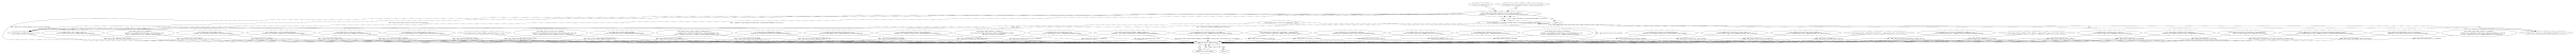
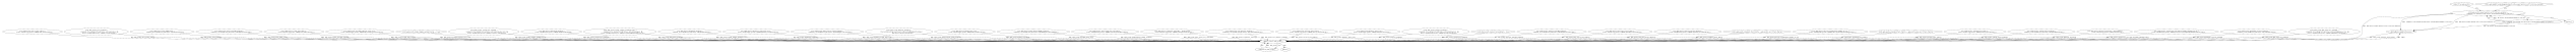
  digraph {
    fontname="Source Code Pro"
    node [fontname="Source Code Pro"]
    edge [fontname="Source Code Pro"]
    n1 [label="(Call,web_prefs.experimental_notifications_enabled =\n      command_line.HasSwitch(switches::kEnableDesktopNotifications))"]
    n2 [label="(Call,command_line.HasSwitch(switches::kEnableDesktopNotifications))"]
    n3 [label="(Return,return web_prefs;)"]
    n4 [label="(MethodReturn,WebPreferences)"]
    n5 [label="(Block,)"]
-   n6 [label="(Identifier,switches::kEnableDesktopNotifications)"]
    n7 [label="(Identifier,web_prefs)"]
    n8 [label="(Block,)"]
    n9 [label="(Identifier,web_prefs)"]
    n10 [label="(Call,web_prefs.serif_font_family =\n      prefs->GetString(prefs::kWebKitSerifFontFamily))"]
    n11 [label="(Call,web_prefs.java_enabled =\n        !command_line.HasSwitch(switches::kDisableJava) &&\n        prefs->GetBoolean(prefs::kWebKitJavaEnabled))"]
    n12 [label="(Call,web_prefs.uses_page_cache =\n        command_line.HasSwitch(switches::kEnableFastback))"]
    n13 [label="(Call,web_prefs.local_storage_enabled =\n      command_line.HasSwitch(switches::kEnableLocalStorage))"]
    n14 [label="(Call,web_prefs.fixed_font_family =\n      prefs->GetString(prefs::kWebKitFixedFontFamily))"]
    n15 [label="(Call,web_prefs.minimum_logical_font_size =\n      prefs->GetInteger(prefs::kWebKitMinimumLogicalFontSize))"]
    n16 [label="(Call,web_prefs.loads_images_automatically = true)"]
    n17 [label="(Call,web_prefs.javascript_enabled =\n        !command_line.HasSwitch(switches::kDisableJavaScript) &&\n        prefs->GetBoolean(prefs::kWebKitJavascriptEnabled))"]
    n18 [label="(Call,web_prefs.dom_paste_enabled =\n      prefs->GetBoolean(prefs::kWebKitDomPasteEnabled))"]
    n19 [label="(Call,web_prefs.loads_images_automatically =\n        !command_line.HasSwitch(switches::kDisableImages) &&\n        prefs->GetBoolean(prefs::kWebKitLoadsImagesAutomatically))"]
    n20 [label="(Call,web_prefs.databases_enabled =\n      command_line.HasSwitch(switches::kEnableDatabases))"]
    n21 [label="(Call,web_prefs.default_fixed_font_size =\n      prefs->GetInteger(prefs::kWebKitDefaultFixedFontSize))"]
    n22 [label="(Call,web_prefs.application_cache_enabled =\n        command_line.HasSwitch(switches::kEnableApplicationCache))"]
    n23 [label="(Call,web_prefs.default_encoding =\n      CharacterEncoding::GetCanonicalEncodingNameByAliasName(\n          web_prefs.default_encoding))"]
    n24 [label="(Call,web_prefs.minimum_font_size =\n      prefs->GetInteger(prefs::kWebKitMinimumFontSize))"]
    n25 [label="(Call,web_prefs.experimental_webgl_enabled =\n       command_line.HasSwitch(switches::kEnableExperimentalWebGL))"]
    n26 [label="(Call,web_prefs.text_areas_are_resizable =\n      prefs->GetBoolean(prefs::kWebKitTextAreasAreResizable))"]
    n27 [label="(Call,web_prefs.inspector_settings = WideToUTF8(\n      prefs->GetString(prefs::kWebKitInspectorSettings)))"]
    n28 [label="(Call,web_prefs.xss_auditor_enabled =\n        !command_line.HasSwitch(switches::kDisableXSSAuditor))"]
    n29 [label="(Call,web_prefs.cursive_font_family =\n      prefs->GetString(prefs::kWebKitCursiveFontFamily))"]
    n30 [label="(Call,web_prefs.default_font_size =\n      prefs->GetInteger(prefs::kWebKitDefaultFontSize))"]
    n31 [label="(Call,web_prefs.plugins_enabled =\n        !command_line.HasSwitch(switches::kDisablePlugins) &&\n        prefs->GetBoolean(prefs::kWebKitPluginsEnabled))"]
    n32 [label="(Call,font_prefs.javascript_enabled = true)"]
    n33 [label="(Call,web_prefs.session_storage_enabled =\n       command_line.HasSwitch(switches::kEnableSessionStorage))"]
    n34 [label="(Call,web_prefs.sans_serif_font_family =\n      prefs->GetString(prefs::kWebKitSansSerifFontFamily))"]
    n35 [label="(Call,web_prefs.uses_universal_detector =\n      prefs->GetBoolean(prefs::kWebKitUsesUniversalDetector))"]
    n36 [label="(Call,web_prefs.standard_font_family = web_prefs.serif_font_family)"]
    n37 [label="(Call,web_prefs.shrinks_standalone_images_to_fit =\n      prefs->GetBoolean(prefs::kWebKitShrinksStandaloneImagesToFit))"]
    n38 [label="(Call,web_prefs.standard_font_family = web_prefs.sans_serif_font_family)"]
    n39 [label="(Call,web_prefs.fantasy_font_family =\n      prefs->GetString(prefs::kWebKitFantasyFontFamily))"]
    n40 [label="(Call,web_prefs.remote_fonts_enabled =\n        command_line.HasSwitch(switches::kEnableRemoteFonts))"]
-   n41 [label="(Call,web_prefs.experimental_notifications_enabled)"]
+   n41 [label="(Call,web_kWebKitLoadsImagesAutomatically.experimental_notifications_enabled)"]
    n42 [label="(Call,web_prefs.default_encoding = WideToASCII(\n        prefs->GetString(prefs::kDefaultCharset)))"]
    n43 [label="(Call,web_prefs.javascript_can_open_windows_automatically =\n      prefs->GetBoolean(prefs::kWebKitJavascriptCanOpenWindowsAutomatically))"]
    n44 [label="(Call,web_prefs.developer_extras_enabled =\n        !command_line.HasSwitch(switches::kDisableDevTools))"]
    n45 [label="(Call,web_prefs.web_security_enabled =\n        !command_line.HasSwitch(switches::kDisableWebSecurity) &&\n        prefs->GetBoolean(prefs::kWebKitWebSecurityEnabled))"]
    n1 -> n2 [label="CFG: "]
    n1 -> n3 [label="DDG: web_prefs.experimental_notifications_enabled"]
    n1 -> n4 [label="DDG: command_line.HasSwitch(switches::kEnableDesktopNotifications)"]
    n1 -> n4 [label="DDG: web_prefs.experimental_notifications_enabled"]
    n1 -> n5 [label="AST: "]
    n2 -> n1 [label="AST: "]
    n2 -> n1 [label="DDG: switches::kEnableDesktopNotifications"]
    n2 -> n4 [label="DDG: switches::kEnableDesktopNotifications"]
-   n2 -> n6 [label="CFG: "]
-   n32 -> n4 [label="DDG: <RET>"]
+   n3 -> n4 [label="DDG: <RET>"]
    n3 -> n7 [label="CFG: "]
    n3 -> n8 [label="AST: "]
    n4 -> n3 [label="DDG: web_prefs.fantasy_font_family"]
-   n6 -> n2 [label="AST: "]
    n7 -> n3 [label="AST: "]
    n7 -> n3 [label="DDG: web_prefs"]
    n9 -> n1 [label="CFG: "]
    n10 -> n3 [label="DDG: web_prefs.serif_font_family"]
    n11 -> n3 [label="DDG: web_prefs.java_enabled"]
    n12 -> n3 [label="DDG: web_prefs.uses_page_cache"]
    n13 -> n3 [label="DDG: web_prefs.local_storage_enabled"]
    n14 -> n3 [label="DDG: web_prefs.fixed_font_family"]
    n15 -> n3 [label="DDG: web_prefs.minimum_logical_font_size"]
    n16 -> n3 [label="DDG: web_prefs.loads_images_automatically"]
    n17 -> n3 [label="DDG: web_prefs.javascript_enabled"]
    n18 -> n3 [label="DDG: web_prefs.dom_paste_enabled"]
    n19 -> n3 [label="DDG: web_prefs.loads_images_automatically"]
    n20 -> n3 [label="DDG: web_prefs.databases_enabled"]
    n21 -> n3 [label="DDG: web_prefs.default_fixed_font_size"]
    n22 -> n3 [label="DDG: web_prefs.application_cache_enabled"]
    n23 -> n3 [label="DDG: web_prefs.default_encoding"]
    n24 -> n3 [label="DDG: web_prefs.minimum_font_size"]
    n25 -> n3 [label="DDG: web_prefs.experimental_webgl_enabled"]
    n26 -> n3 [label="DDG: web_prefs.text_areas_are_resizable"]
    n27 -> n3 [label="DDG: web_prefs.inspector_settings"]
    n28 -> n3 [label="DDG: web_prefs.xss_auditor_enabled"]
    n29 -> n3 [label="DDG: web_prefs.cursive_font_family"]
    n30 -> n3 [label="DDG: web_prefs.default_font_size"]
    n31 -> n3 [label="DDG: web_prefs.plugins_enabled"]
    n32 -> n3 [label="DDG: web_prefs.javascript_enabled"]
    n33 -> n3 [label="DDG: web_prefs.session_storage_enabled"]
    n34 -> n3 [label="DDG: web_prefs.sans_serif_font_family"]
    n35 -> n3 [label="DDG: web_prefs.uses_universal_detector"]
    n36 -> n3 [label="DDG: web_prefs.standard_font_family"]
    n37 -> n3 [label="DDG: web_prefs.shrinks_standalone_images_to_fit"]
    n38 -> n3 [label="DDG: web_prefs.standard_font_family"]
    n39 -> n3 [label="DDG: web_prefs.fantasy_font_family"]
    n40 -> n3 [label="DDG: web_prefs.remote_fonts_enabled"]
    n41 -> n1 [label="AST: "]
    n42 -> n3 [label="DDG: web_prefs.default_encoding"]
    n43 -> n3 [label="DDG: web_prefs.javascript_can_open_windows_automatically"]
    n44 -> n3 [label="DDG: web_prefs.developer_extras_enabled"]
    n45 -> n3 [label="DDG: web_prefs.web_security_enabled"]
  }
